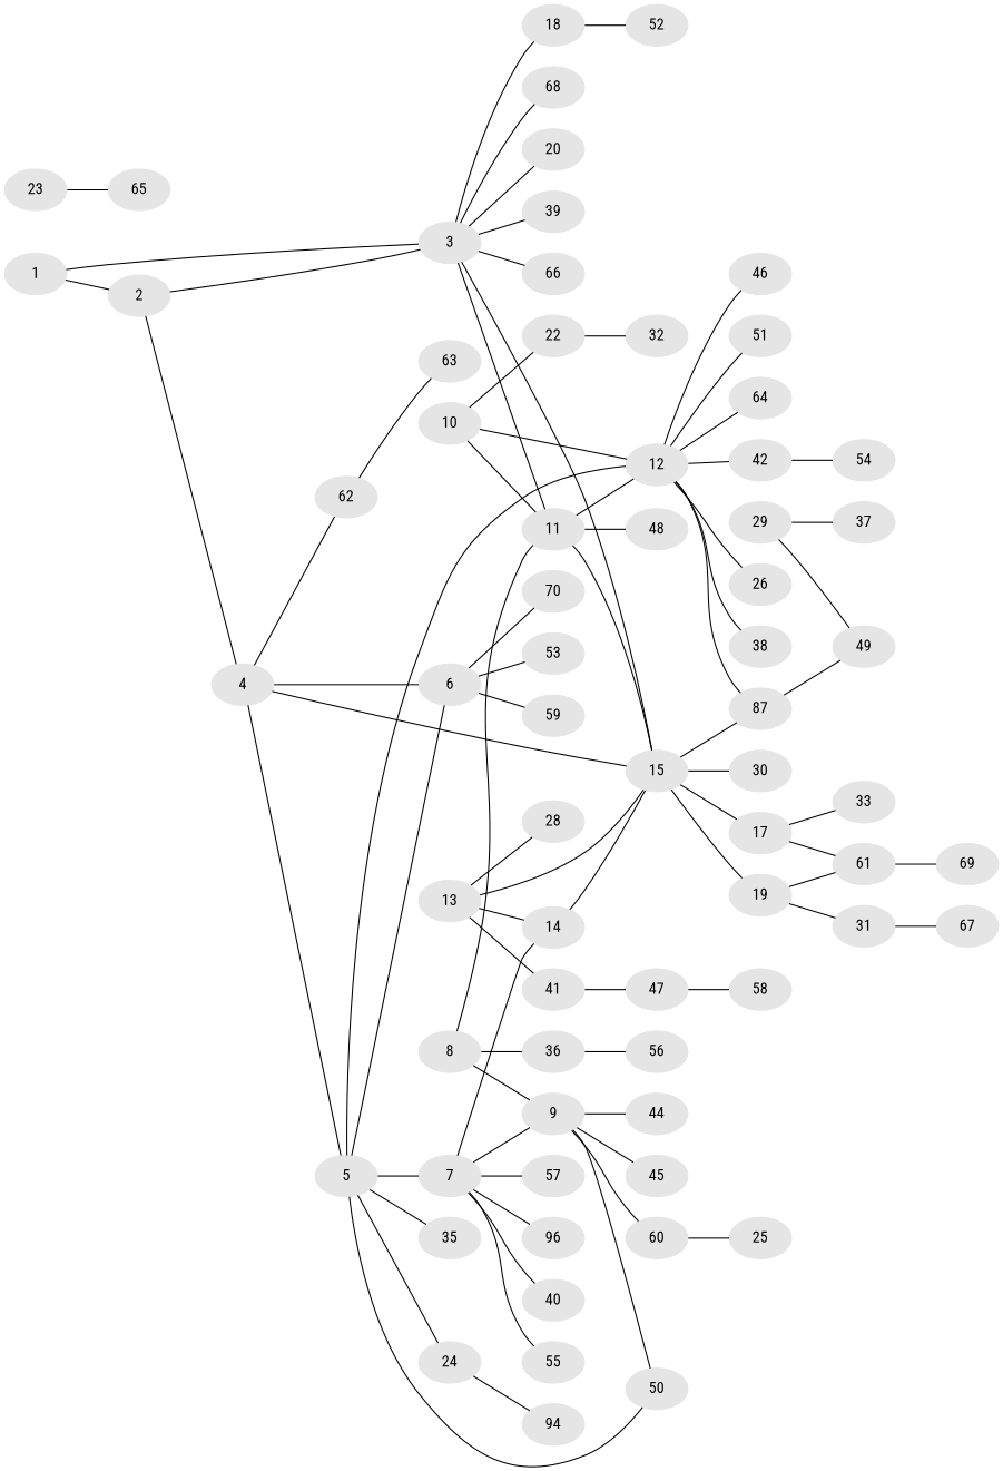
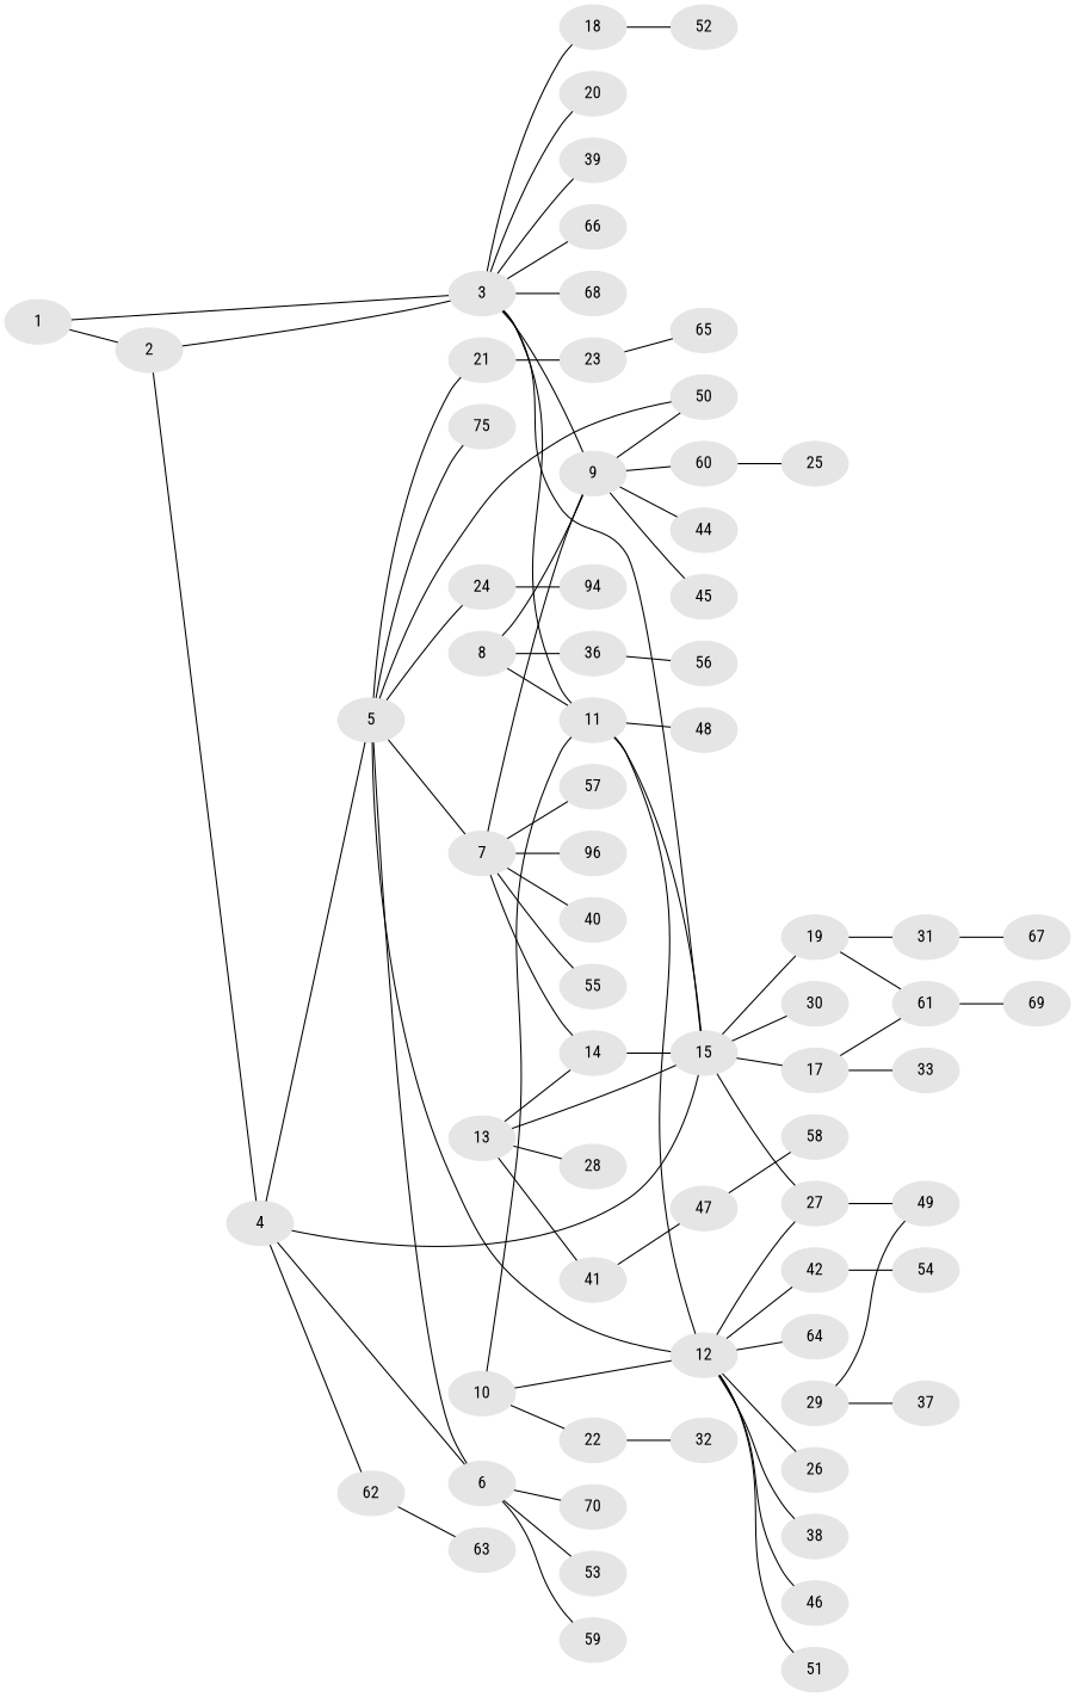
  graph {
    fontname="Roboto Condensed"
    rankdir=LR
    node [color=gray90 fontname="Roboto Condensed" style=filled]
    edge [fontname="Roboto Condensed"]
    1
    2
    3
    4
    9
    11
    15
    18
    20
    39
    66
    68
    5
    6
    62
    50
    44
    45
    60
    12
    48
-   27 [label=87]
+   27
    17
    19
    30
    52
    24
    7
-   35
+   21
+   35 [label=75]
    53
    59
    70
    n34 [label=94]
    63
    14
    n37 [label=96]
    40
    55
    57
    26
    38
    42
    46
    51
    64
    23
    8
    36
    56
    25
    10
    22
    32
    49
    54
    13
    28
    41
    47
    33
    61
    31
    69
    29
    37
    67
    65
    58
    1 -- 2
    1 -- 3
    2 -- 3
    2 -- 4
+   3 -- 9
    3 -- 11
    3 -- 15
    3 -- 18
    3 -- 20
    3 -- 39
    3 -- 66
    3 -- 68
    4 -- 15
    4 -- 5
    4 -- 6
    4 -- 62
    9 -- 50
    9 -- 44
    9 -- 45
    9 -- 60
    11 -- 15
    11 -- 12
    11 -- 48
    15 -- 27
    15 -- 17
    15 -- 19
    15 -- 30
    18 -- 52
    5 -- 6
    5 -- 50
    5 -- 12
    5 -- 24
    5 -- 7
+   5 -- 21
    5 -- 35
    6 -- 53
    6 -- 59
    6 -- 70
    62 -- 63
    60 -- 25
    12 -- 27
    12 -- 26
    12 -- 38
    12 -- 42
    12 -- 46
    12 -- 51
    12 -- 64
    27 -- 49
    17 -- 33
    17 -- 61
    19 -- 61
    19 -- 31
    24 -- n34
    7 -- 9
    7 -- 14
    7 -- n37
    7 -- 40
    7 -- 55
    7 -- 57
+   21 -- 23
    14 -- 15
    42 -- 54
    23 -- 65
    8 -- 9
    8 -- 11
    8 -- 36
    36 -- 56
    10 -- 11
    10 -- 12
    10 -- 22
    22 -- 32
    13 -- 15
    13 -- 14
    13 -- 28
    13 -- 41
    41 -- 47
    47 -- 58
    61 -- 69
    31 -- 67
    29 -- 49
    29 -- 37
  }
